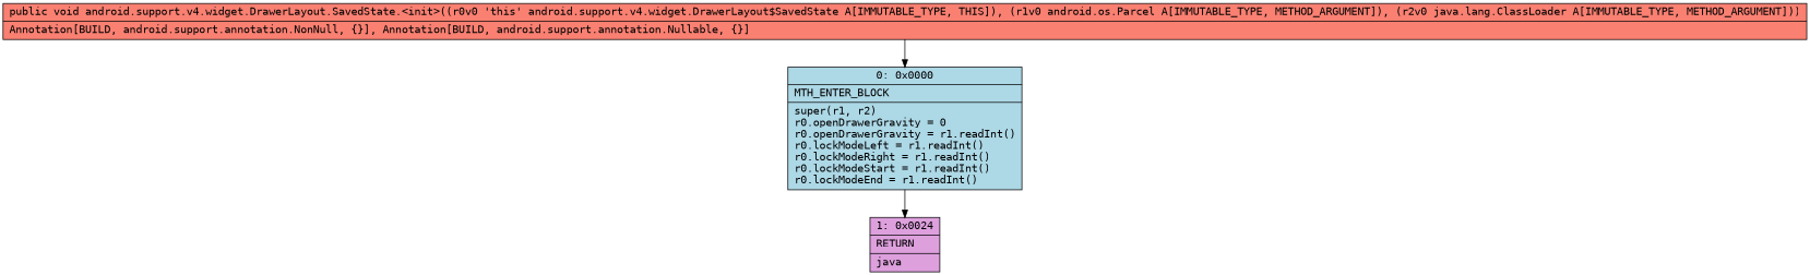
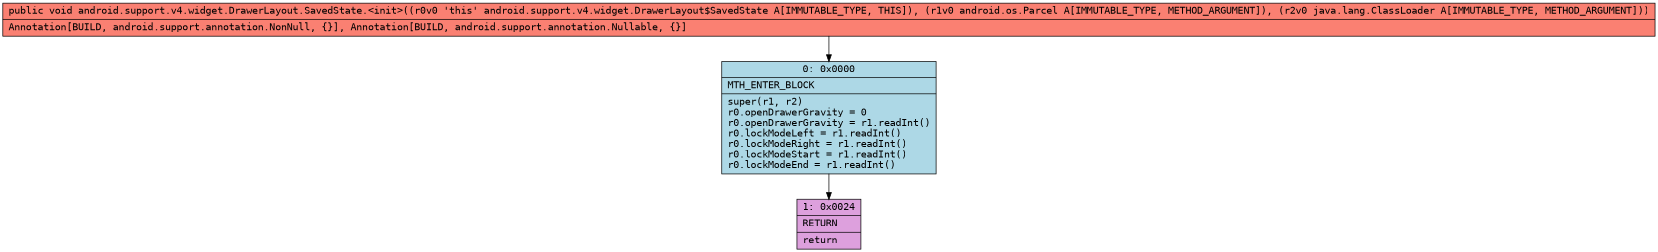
  digraph {
    fontname="DejaVu Sans Mono"
    node [shape=record style=filled fontname="DejaVu Sans Mono"]
    edge [fontname="DejaVu Sans Mono"]
    n1 [label="{0\:\ 0x0000|MTH_ENTER_BLOCK\l|super(r1, r2)\lr0.openDrawerGravity = 0\lr0.openDrawerGravity = r1.readInt()\lr0.lockModeLeft = r1.readInt()\lr0.lockModeRight = r1.readInt()\lr0.lockModeStart = r1.readInt()\lr0.lockModeEnd = r1.readInt()\l}" fillcolor=lightblue]
-   n2 [label="{1\:\ 0x0024|RETURN\l|java\l}" fillcolor=plum]
+   n2 [label="{1\:\ 0x0024|RETURN\l|return\l}" fillcolor=plum]
    n3 [label="{public void android.support.v4.widget.DrawerLayout.SavedState.\<init\>((r0v0 'this' android.support.v4.widget.DrawerLayout$SavedState A[IMMUTABLE_TYPE, THIS]), (r1v0 android.os.Parcel A[IMMUTABLE_TYPE, METHOD_ARGUMENT]), (r2v0 java.lang.ClassLoader A[IMMUTABLE_TYPE, METHOD_ARGUMENT]))  | Annotation[BUILD, android.support.annotation.NonNull, \{\}], Annotation[BUILD, android.support.annotation.Nullable, \{\}]\l}" fillcolor=salmon]
    n1 -> n2
    n3 -> n1
  }
